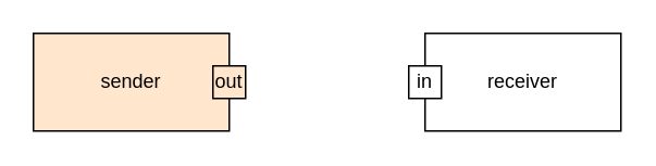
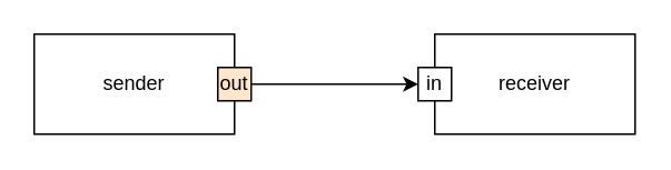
  <mxCell id="0" />
  <mxCell id="1" parent="0" />
- <mxCell id="2" value="sender" style="rounded=0;whiteSpace=wrap;html=1;fillColor=#ffe6cc;" vertex="1" parent="1"><mxGeometry x="20" y="20" width="120" height="60" as="geometry" /></mxCell>
+ <mxCell id="2" value="sender" style="rounded=0;whiteSpace=wrap;html=1;" vertex="1" parent="1"><mxGeometry x="20" y="20" width="120" height="60" as="geometry" /></mxCell>
  <mxCell id="3" value="receiver" style="rounded=0;whiteSpace=wrap;html=1;" vertex="1" parent="1"><mxGeometry x="260" y="20" width="120" height="60" as="geometry" /></mxCell>
  <mxCell id="4" value="in" style="whiteSpace=wrap;html=1;aspect=fixed;" vertex="1" parent="1"><mxGeometry x="250" y="40" width="20" height="20" as="geometry" /></mxCell>
+ <mxCell id="5" style="edgeStyle=orthogonalEdgeStyle;rounded=0;orthogonalLoop=1;jettySize=auto;html=1;exitX=1;exitY=0.5;exitDx=0;exitDy=0;entryX=0;entryY=0.5;entryDx=0;entryDy=0;" edge="1" parent="1" source="6" target="4"><mxGeometry relative="1" as="geometry" /></mxCell>
  <mxCell id="6" value="out" style="whiteSpace=wrap;html=1;aspect=fixed;fillColor=#ffe6cc;" vertex="1" parent="1"><mxGeometry x="130" y="40" width="20" height="20" as="geometry" /></mxCell>
